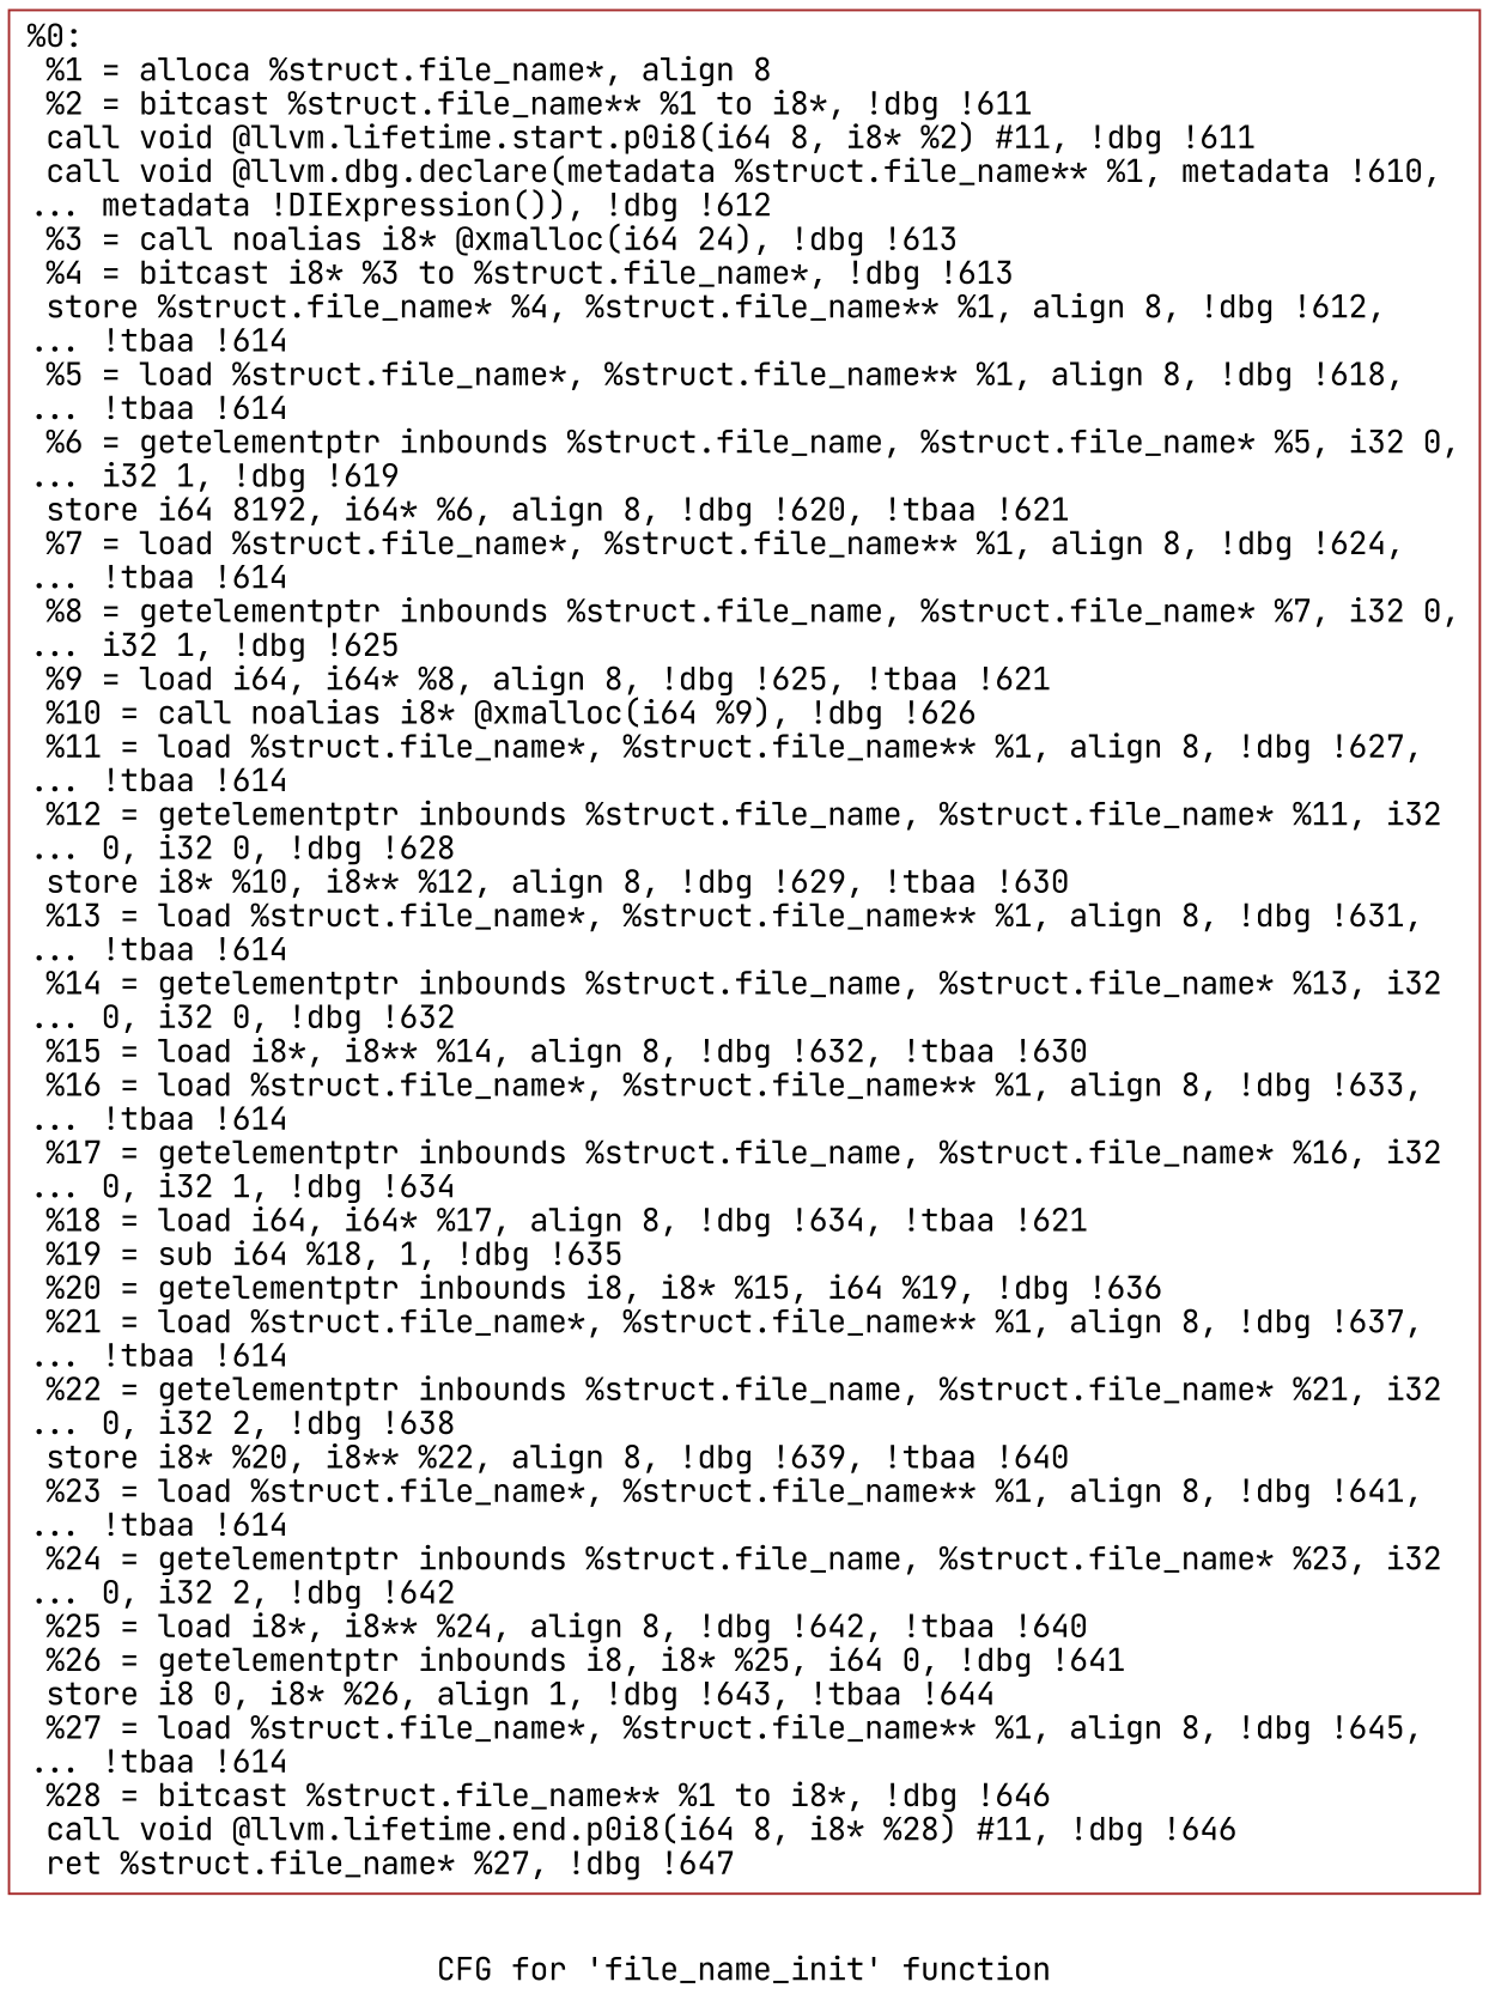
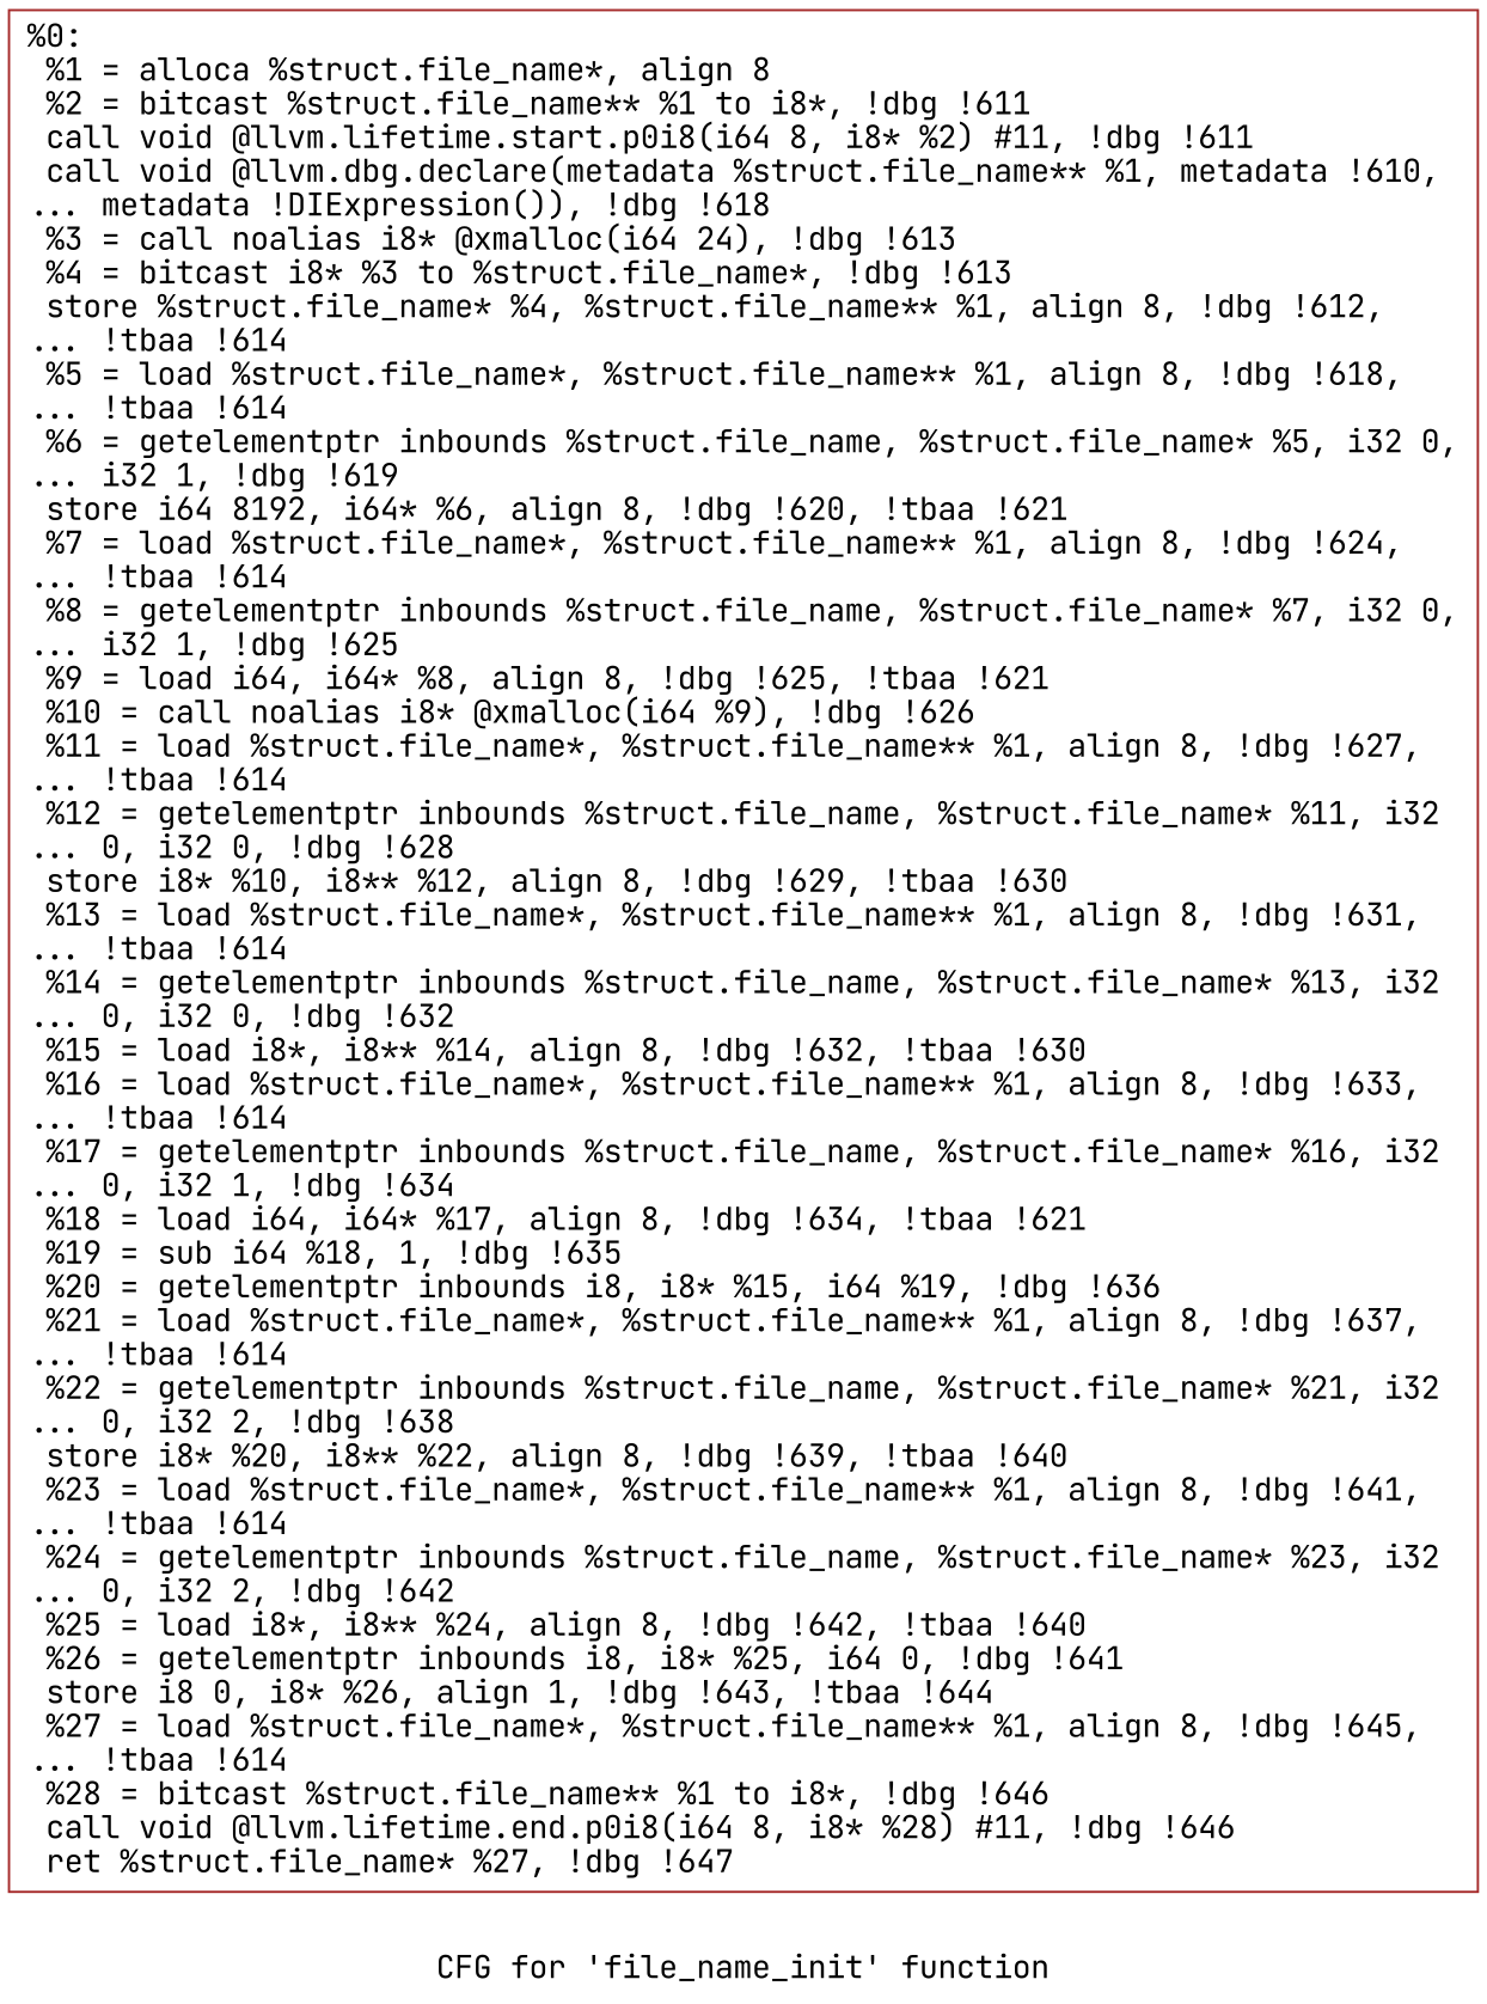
  digraph {
    label="CFG for 'file_name_init' function"
    fontname="JetBrains Mono"
-   n1 [label="{%0:\l  %1 = alloca %struct.file_name*, align 8\l  %2 = bitcast %struct.file_name** %1 to i8*, !dbg !611\l  call void @llvm.lifetime.start.p0i8(i64 8, i8* %2) #11, !dbg !611\l  call void @llvm.dbg.declare(metadata %struct.file_name** %1, metadata !610,\l... metadata !DIExpression()), !dbg !612\l  %3 = call noalias i8* @xmalloc(i64 24), !dbg !613\l  %4 = bitcast i8* %3 to %struct.file_name*, !dbg !613\l  store %struct.file_name* %4, %struct.file_name** %1, align 8, !dbg !612,\l... !tbaa !614\l  %5 = load %struct.file_name*, %struct.file_name** %1, align 8, !dbg !618,\l... !tbaa !614\l  %6 = getelementptr inbounds %struct.file_name, %struct.file_name* %5, i32 0,\l... i32 1, !dbg !619\l  store i64 8192, i64* %6, align 8, !dbg !620, !tbaa !621\l  %7 = load %struct.file_name*, %struct.file_name** %1, align 8, !dbg !624,\l... !tbaa !614\l  %8 = getelementptr inbounds %struct.file_name, %struct.file_name* %7, i32 0,\l... i32 1, !dbg !625\l  %9 = load i64, i64* %8, align 8, !dbg !625, !tbaa !621\l  %10 = call noalias i8* @xmalloc(i64 %9), !dbg !626\l  %11 = load %struct.file_name*, %struct.file_name** %1, align 8, !dbg !627,\l... !tbaa !614\l  %12 = getelementptr inbounds %struct.file_name, %struct.file_name* %11, i32\l... 0, i32 0, !dbg !628\l  store i8* %10, i8** %12, align 8, !dbg !629, !tbaa !630\l  %13 = load %struct.file_name*, %struct.file_name** %1, align 8, !dbg !631,\l... !tbaa !614\l  %14 = getelementptr inbounds %struct.file_name, %struct.file_name* %13, i32\l... 0, i32 0, !dbg !632\l  %15 = load i8*, i8** %14, align 8, !dbg !632, !tbaa !630\l  %16 = load %struct.file_name*, %struct.file_name** %1, align 8, !dbg !633,\l... !tbaa !614\l  %17 = getelementptr inbounds %struct.file_name, %struct.file_name* %16, i32\l... 0, i32 1, !dbg !634\l  %18 = load i64, i64* %17, align 8, !dbg !634, !tbaa !621\l  %19 = sub i64 %18, 1, !dbg !635\l  %20 = getelementptr inbounds i8, i8* %15, i64 %19, !dbg !636\l  %21 = load %struct.file_name*, %struct.file_name** %1, align 8, !dbg !637,\l... !tbaa !614\l  %22 = getelementptr inbounds %struct.file_name, %struct.file_name* %21, i32\l... 0, i32 2, !dbg !638\l  store i8* %20, i8** %22, align 8, !dbg !639, !tbaa !640\l  %23 = load %struct.file_name*, %struct.file_name** %1, align 8, !dbg !641,\l... !tbaa !614\l  %24 = getelementptr inbounds %struct.file_name, %struct.file_name* %23, i32\l... 0, i32 2, !dbg !642\l  %25 = load i8*, i8** %24, align 8, !dbg !642, !tbaa !640\l  %26 = getelementptr inbounds i8, i8* %25, i64 0, !dbg !641\l  store i8 0, i8* %26, align 1, !dbg !643, !tbaa !644\l  %27 = load %struct.file_name*, %struct.file_name** %1, align 8, !dbg !645,\l... !tbaa !614\l  %28 = bitcast %struct.file_name** %1 to i8*, !dbg !646\l  call void @llvm.lifetime.end.p0i8(i64 8, i8* %28) #11, !dbg !646\l  ret %struct.file_name* %27, !dbg !647\l}" shape=record color=brown fontname="JetBrains Mono"]
+   n1 [label="{%0:\l  %1 = alloca %struct.file_name*, align 8\l  %2 = bitcast %struct.file_name** %1 to i8*, !dbg !611\l  call void @llvm.lifetime.start.p0i8(i64 8, i8* %2) #11, !dbg !611\l  call void @llvm.dbg.declare(metadata %struct.file_name** %1, metadata !610,\l... metadata !DIExpression()), !dbg !618\l  %3 = call noalias i8* @xmalloc(i64 24), !dbg !613\l  %4 = bitcast i8* %3 to %struct.file_name*, !dbg !613\l  store %struct.file_name* %4, %struct.file_name** %1, align 8, !dbg !612,\l... !tbaa !614\l  %5 = load %struct.file_name*, %struct.file_name** %1, align 8, !dbg !618,\l... !tbaa !614\l  %6 = getelementptr inbounds %struct.file_name, %struct.file_name* %5, i32 0,\l... i32 1, !dbg !619\l  store i64 8192, i64* %6, align 8, !dbg !620, !tbaa !621\l  %7 = load %struct.file_name*, %struct.file_name** %1, align 8, !dbg !624,\l... !tbaa !614\l  %8 = getelementptr inbounds %struct.file_name, %struct.file_name* %7, i32 0,\l... i32 1, !dbg !625\l  %9 = load i64, i64* %8, align 8, !dbg !625, !tbaa !621\l  %10 = call noalias i8* @xmalloc(i64 %9), !dbg !626\l  %11 = load %struct.file_name*, %struct.file_name** %1, align 8, !dbg !627,\l... !tbaa !614\l  %12 = getelementptr inbounds %struct.file_name, %struct.file_name* %11, i32\l... 0, i32 0, !dbg !628\l  store i8* %10, i8** %12, align 8, !dbg !629, !tbaa !630\l  %13 = load %struct.file_name*, %struct.file_name** %1, align 8, !dbg !631,\l... !tbaa !614\l  %14 = getelementptr inbounds %struct.file_name, %struct.file_name* %13, i32\l... 0, i32 0, !dbg !632\l  %15 = load i8*, i8** %14, align 8, !dbg !632, !tbaa !630\l  %16 = load %struct.file_name*, %struct.file_name** %1, align 8, !dbg !633,\l... !tbaa !614\l  %17 = getelementptr inbounds %struct.file_name, %struct.file_name* %16, i32\l... 0, i32 1, !dbg !634\l  %18 = load i64, i64* %17, align 8, !dbg !634, !tbaa !621\l  %19 = sub i64 %18, 1, !dbg !635\l  %20 = getelementptr inbounds i8, i8* %15, i64 %19, !dbg !636\l  %21 = load %struct.file_name*, %struct.file_name** %1, align 8, !dbg !637,\l... !tbaa !614\l  %22 = getelementptr inbounds %struct.file_name, %struct.file_name* %21, i32\l... 0, i32 2, !dbg !638\l  store i8* %20, i8** %22, align 8, !dbg !639, !tbaa !640\l  %23 = load %struct.file_name*, %struct.file_name** %1, align 8, !dbg !641,\l... !tbaa !614\l  %24 = getelementptr inbounds %struct.file_name, %struct.file_name* %23, i32\l... 0, i32 2, !dbg !642\l  %25 = load i8*, i8** %24, align 8, !dbg !642, !tbaa !640\l  %26 = getelementptr inbounds i8, i8* %25, i64 0, !dbg !641\l  store i8 0, i8* %26, align 1, !dbg !643, !tbaa !644\l  %27 = load %struct.file_name*, %struct.file_name** %1, align 8, !dbg !645,\l... !tbaa !614\l  %28 = bitcast %struct.file_name** %1 to i8*, !dbg !646\l  call void @llvm.lifetime.end.p0i8(i64 8, i8* %28) #11, !dbg !646\l  ret %struct.file_name* %27, !dbg !647\l}" shape=record color=brown fontname="JetBrains Mono"]
  }
